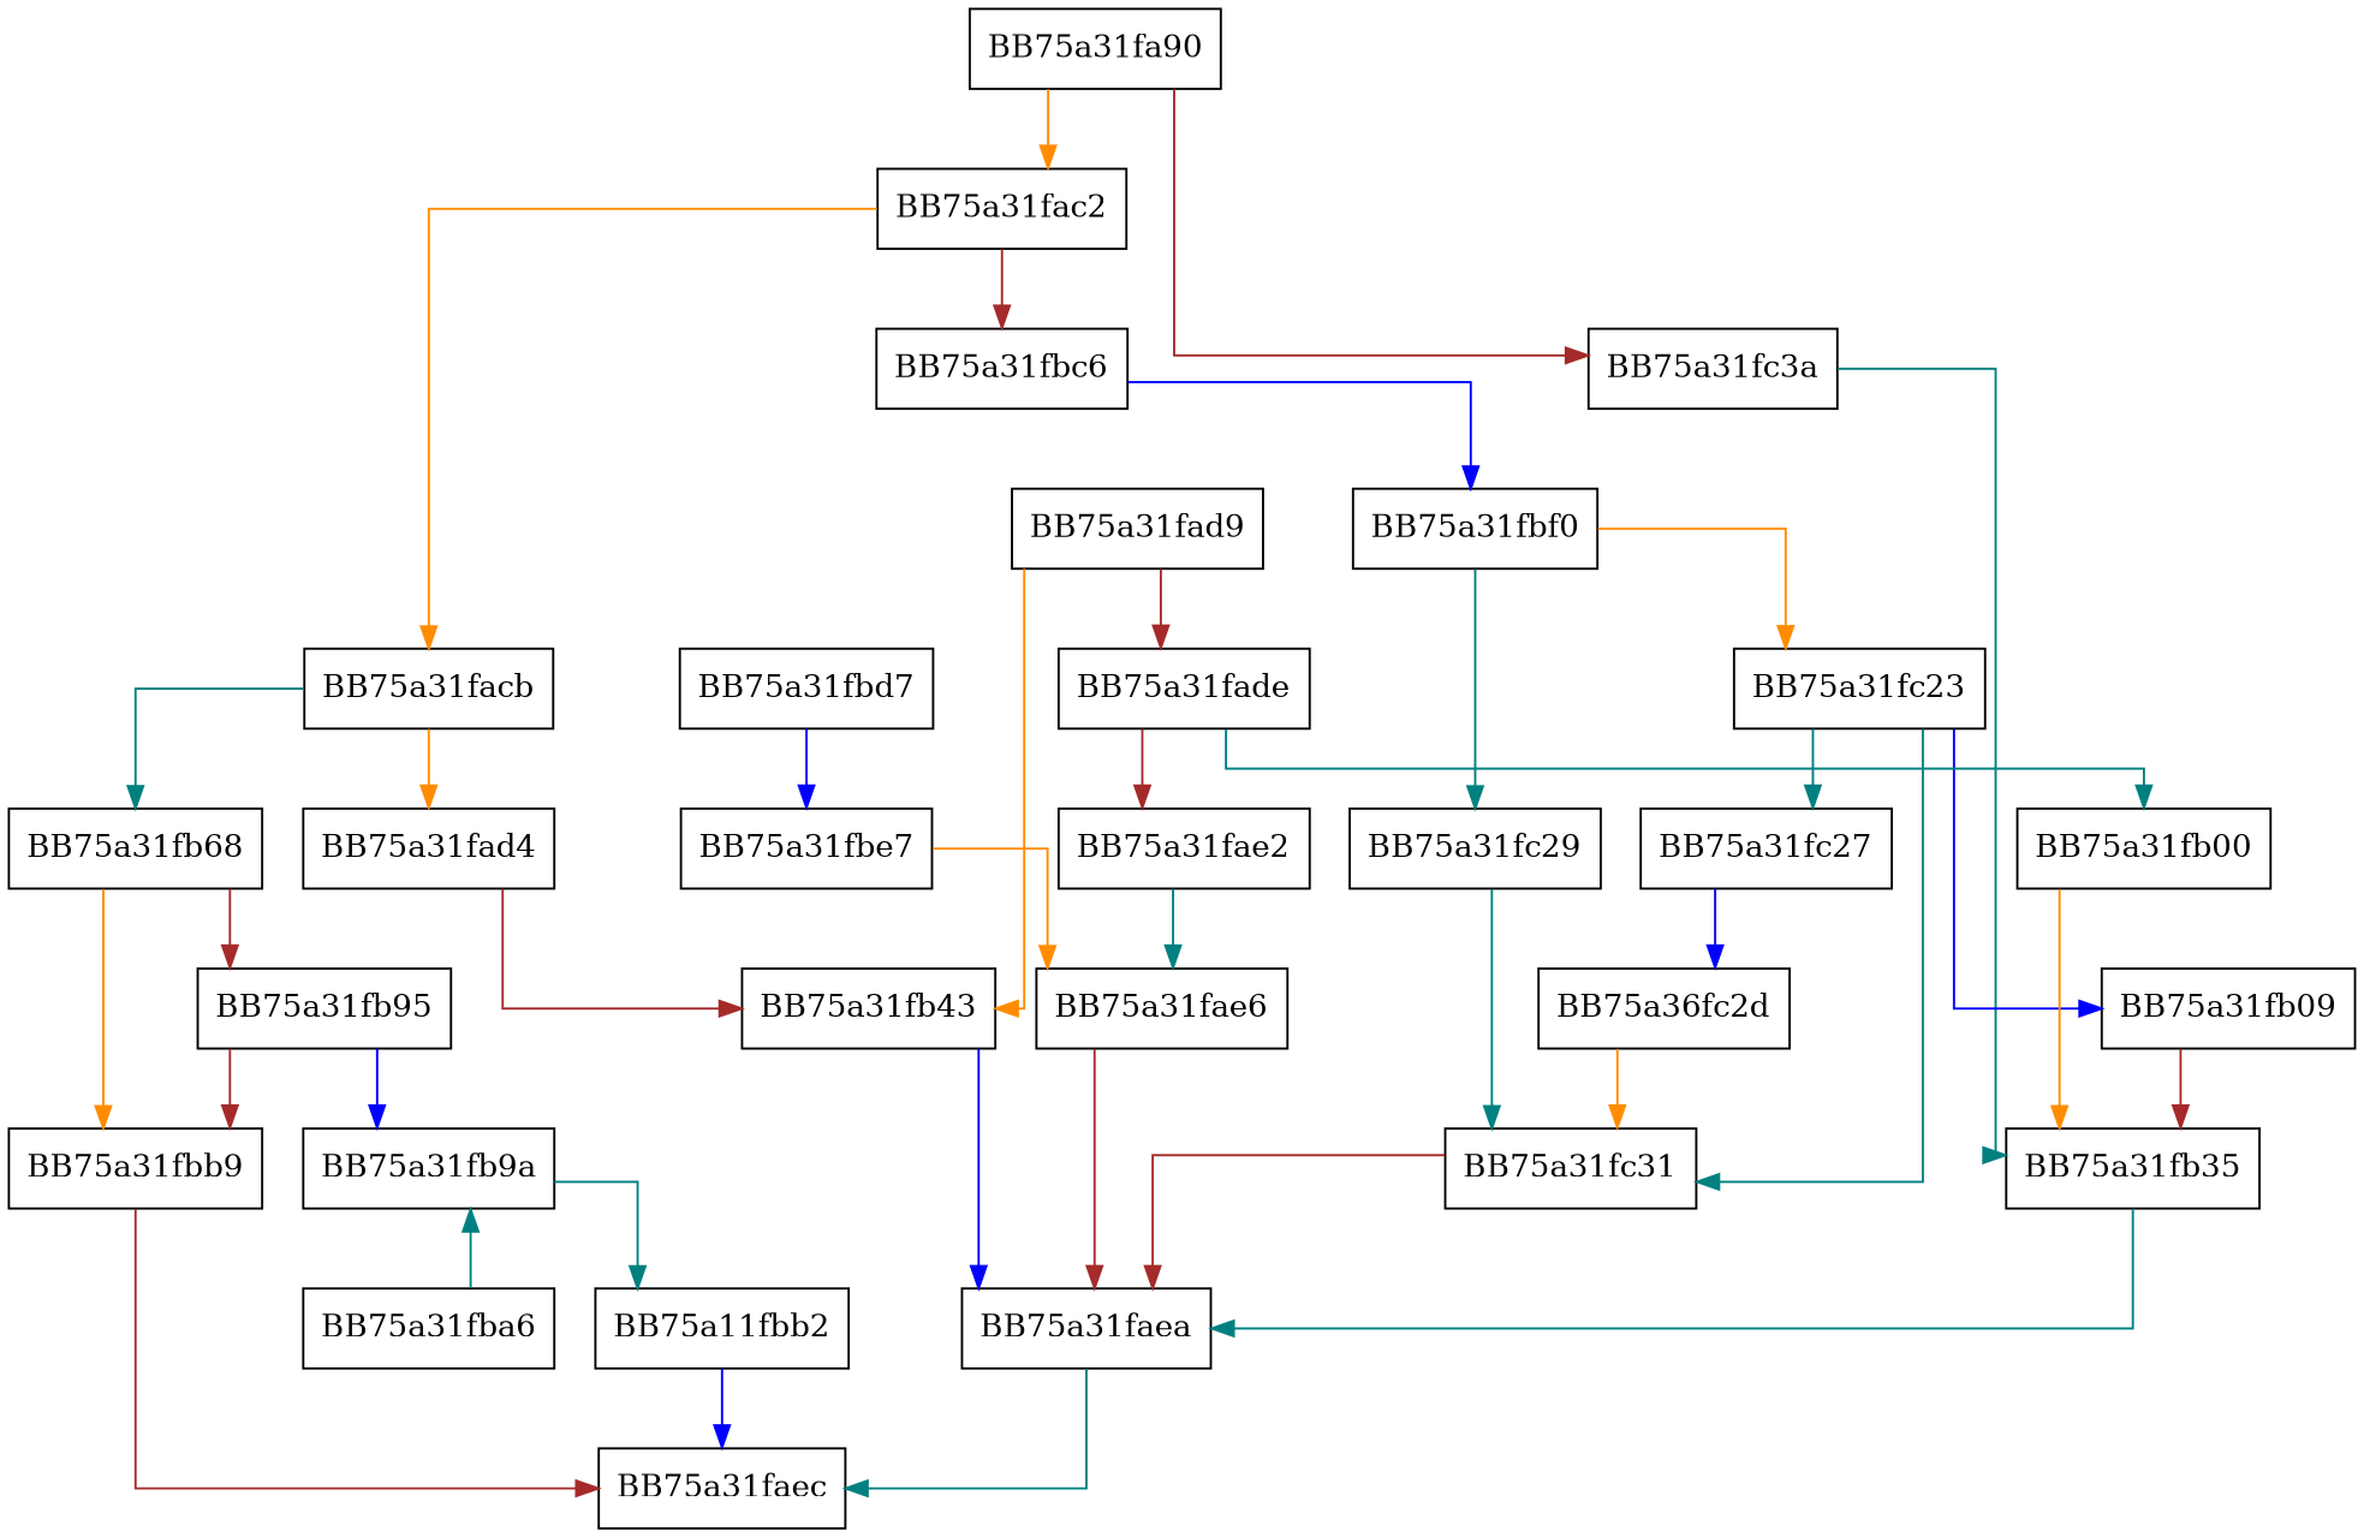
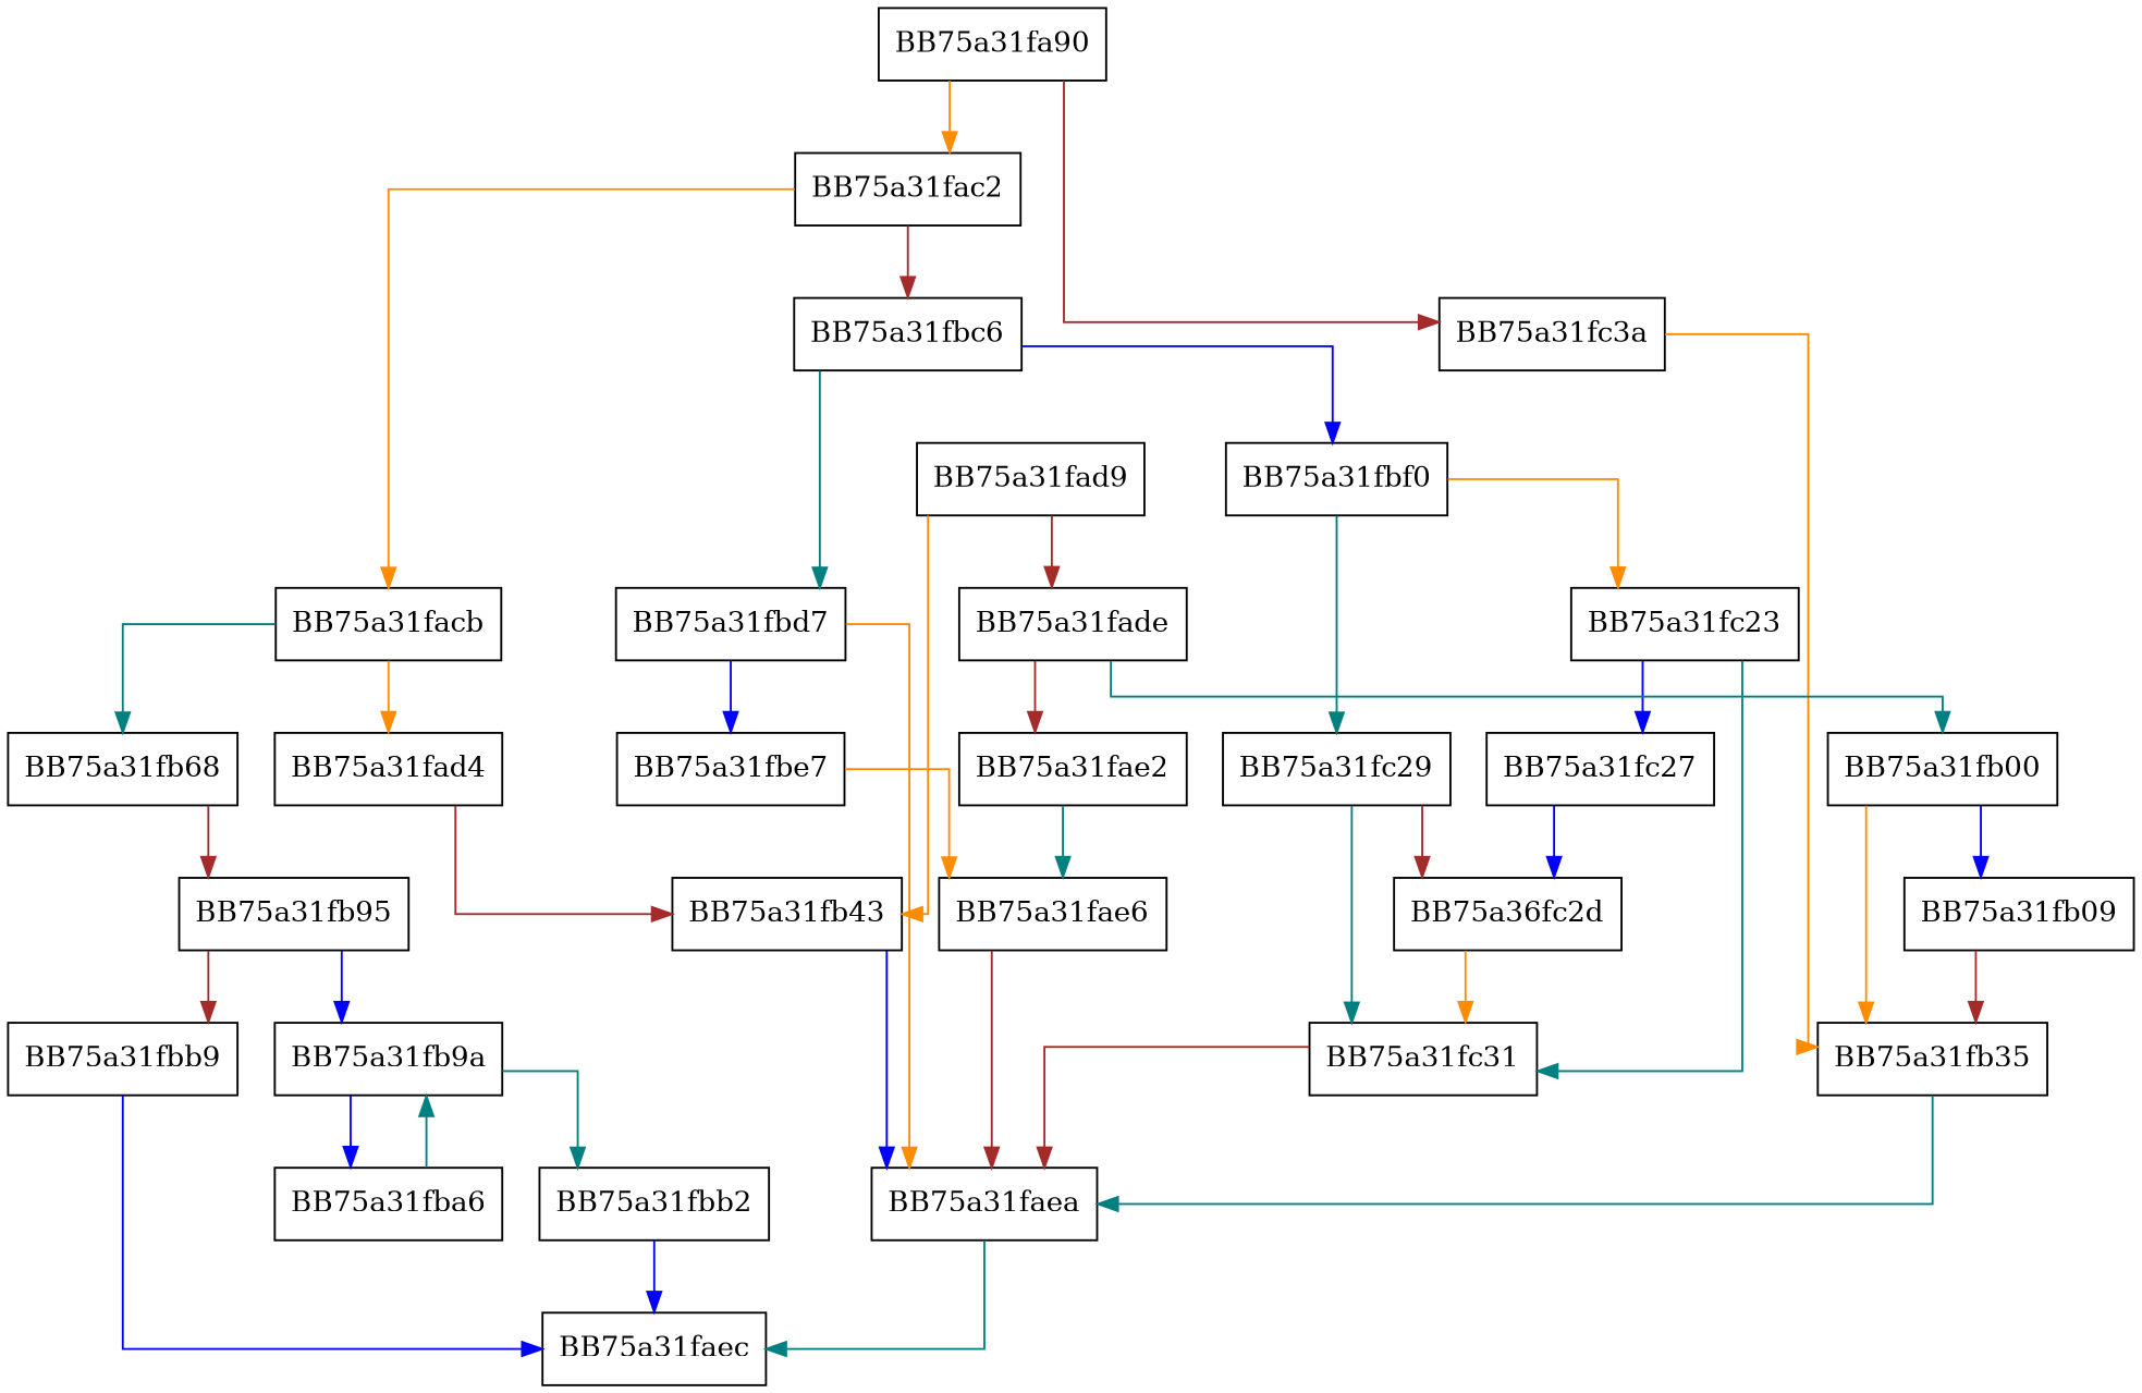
  digraph {
    splines=ortho
    node [shape=box]
    edge [color=teal]
    BB75a31fa90
    BB75a31fc3a
    BB75a31fac2
    BB75a31fb35
    BB75a31fbc6
    BB75a31facb
    BB75a31faea
    BB75a31fbf0
    BB75a31fbd7
    BB75a31fb68
    BB75a31fad4
    BB75a31fc29
    BB75a31fc23
    BB75a31fbe7
    BB75a31fbb9
    BB75a31fb95
    BB75a31fb43
    BB75a31faec
    BB75a31fb9a
    BB75a31fad9
    BB75a31fade
    BB75a31fb00
    BB75a31fae2
    BB75a31fb09
    BB75a31fae6
-   BB75a31fbb2 [label=BB75a11fbb2]
+   BB75a31fbb2
    BB75a31fba6
    BB75a31fc31
    n29 [label=BB75a36fc2d]
    BB75a31fc27
    BB75a31fa90 -> BB75a31fc3a [color=brown]
    BB75a31fa90 -> BB75a31fac2 [color=darkorange]
-   BB75a31fc3a -> BB75a31fb35
+   BB75a31fc3a -> BB75a31fb35 [color=darkorange]
    BB75a31fac2 -> BB75a31fbc6 [color=brown]
    BB75a31fac2 -> BB75a31facb [color=darkorange]
    BB75a31fb35 -> BB75a31faea
    BB75a31fbc6 -> BB75a31fbf0 [color=blue]
+   BB75a31fbc6 -> BB75a31fbd7
    BB75a31facb -> BB75a31fb68
    BB75a31facb -> BB75a31fad4 [color=darkorange]
    BB75a31faea -> BB75a31faec
    BB75a31fbf0 -> BB75a31fc29
    BB75a31fbf0 -> BB75a31fc23 [color=darkorange]
+   BB75a31fbd7 -> BB75a31faea [color=darkorange]
    BB75a31fbd7 -> BB75a31fbe7 [color=blue]
-   BB75a31fb68 -> BB75a31fbb9 [color=darkorange]
    BB75a31fb68 -> BB75a31fb95 [color=brown]
    BB75a31fad4 -> BB75a31fb43 [color=brown]
    BB75a31fc29 -> BB75a31fc31
+   BB75a31fc29 -> n29 [color=brown]
    BB75a31fc23 -> BB75a31fc31
-   BB75a31fc23 -> BB75a31fc27
+   BB75a31fc23 -> BB75a31fc27 [color=blue]
    BB75a31fbe7 -> BB75a31fae6 [color=darkorange]
-   BB75a31fbb9 -> BB75a31faec [color=brown]
+   BB75a31fbb9 -> BB75a31faec [color=blue]
    BB75a31fb95 -> BB75a31fbb9 [color=brown]
    BB75a31fb95 -> BB75a31fb9a [color=blue]
    BB75a31fb43 -> BB75a31faea [color=blue]
    BB75a31fb9a -> BB75a31fbb2
+   BB75a31fb9a -> BB75a31fba6 [color=blue]
    BB75a31fad9 -> BB75a31fb43 [color=darkorange]
    BB75a31fad9 -> BB75a31fade [color=brown]
    BB75a31fade -> BB75a31fb00
    BB75a31fade -> BB75a31fae2 [color=brown]
    BB75a31fb00 -> BB75a31fb35 [color=darkorange]
-   BB75a31fc23 -> BB75a31fb09 [color=blue]
+   BB75a31fb00 -> BB75a31fb09 [color=blue]
    BB75a31fae2 -> BB75a31fae6
    BB75a31fb09 -> BB75a31fb35 [color=brown]
    BB75a31fae6 -> BB75a31faea [color=brown]
    BB75a31fbb2 -> BB75a31faec [color=blue]
    BB75a31fba6 -> BB75a31fb9a
    BB75a31fc31 -> BB75a31faea [color=brown]
    n29 -> BB75a31fc31 [color=darkorange]
    BB75a31fc27 -> n29 [color=blue]
  }
